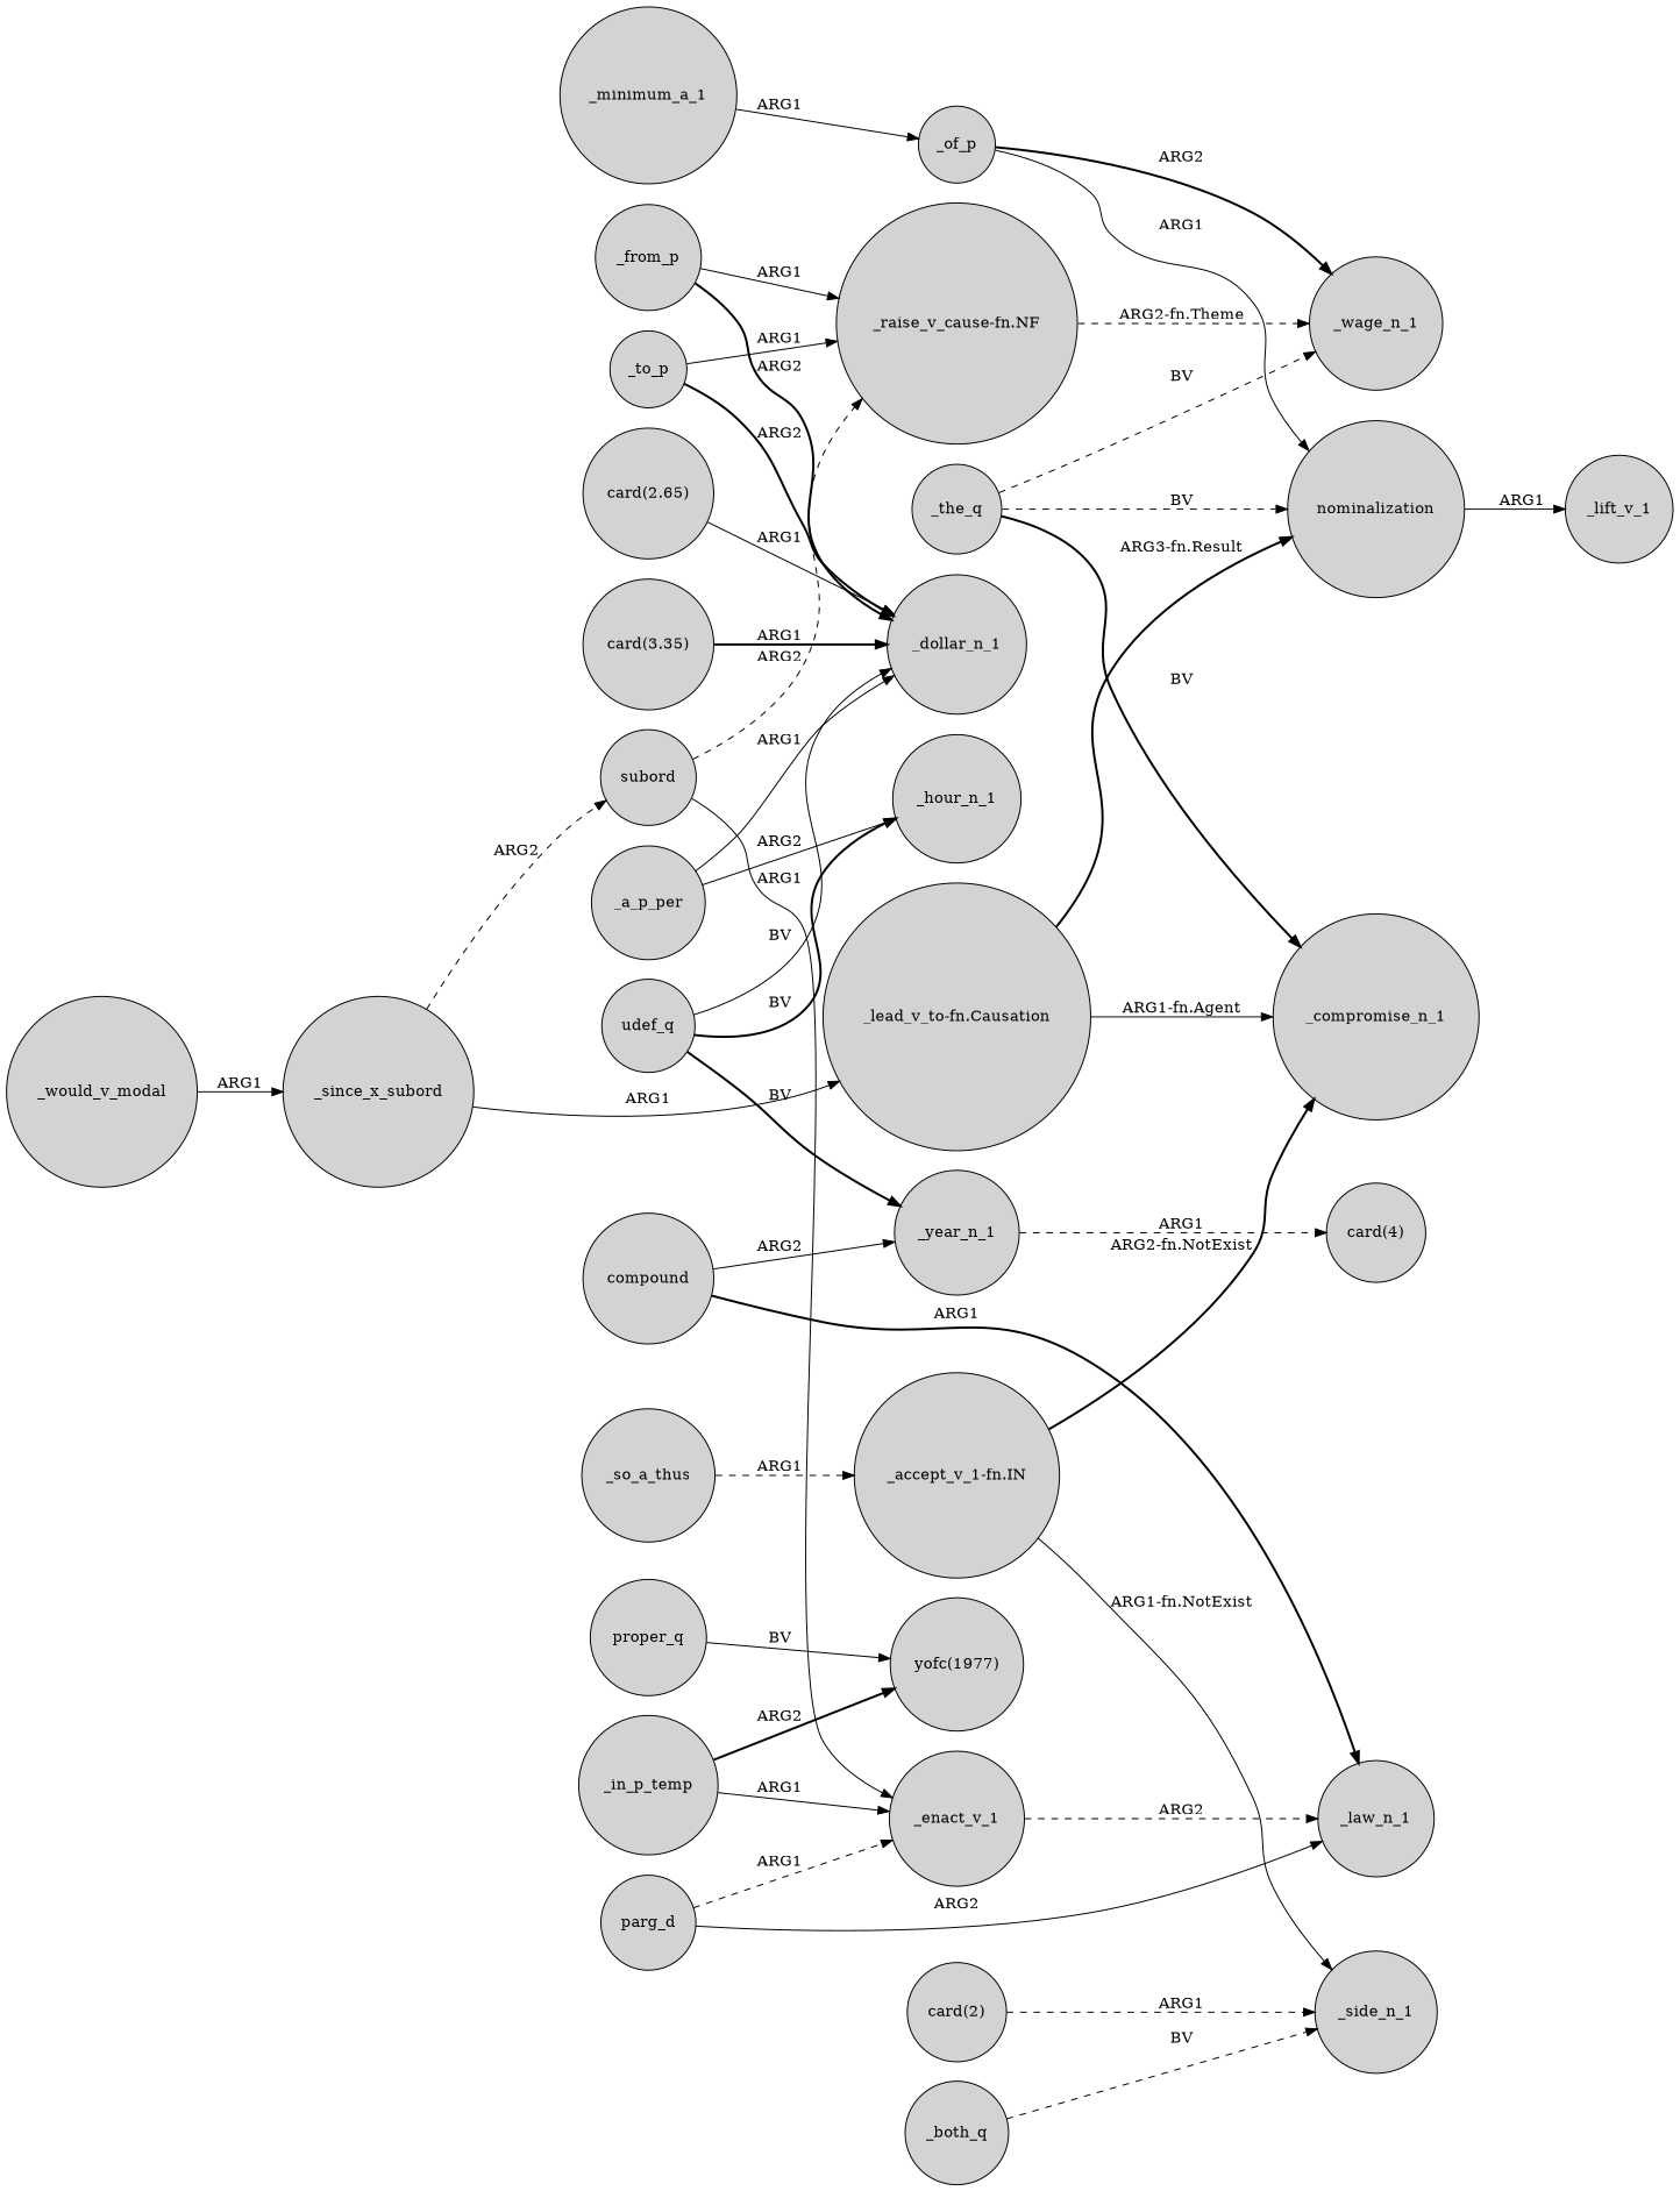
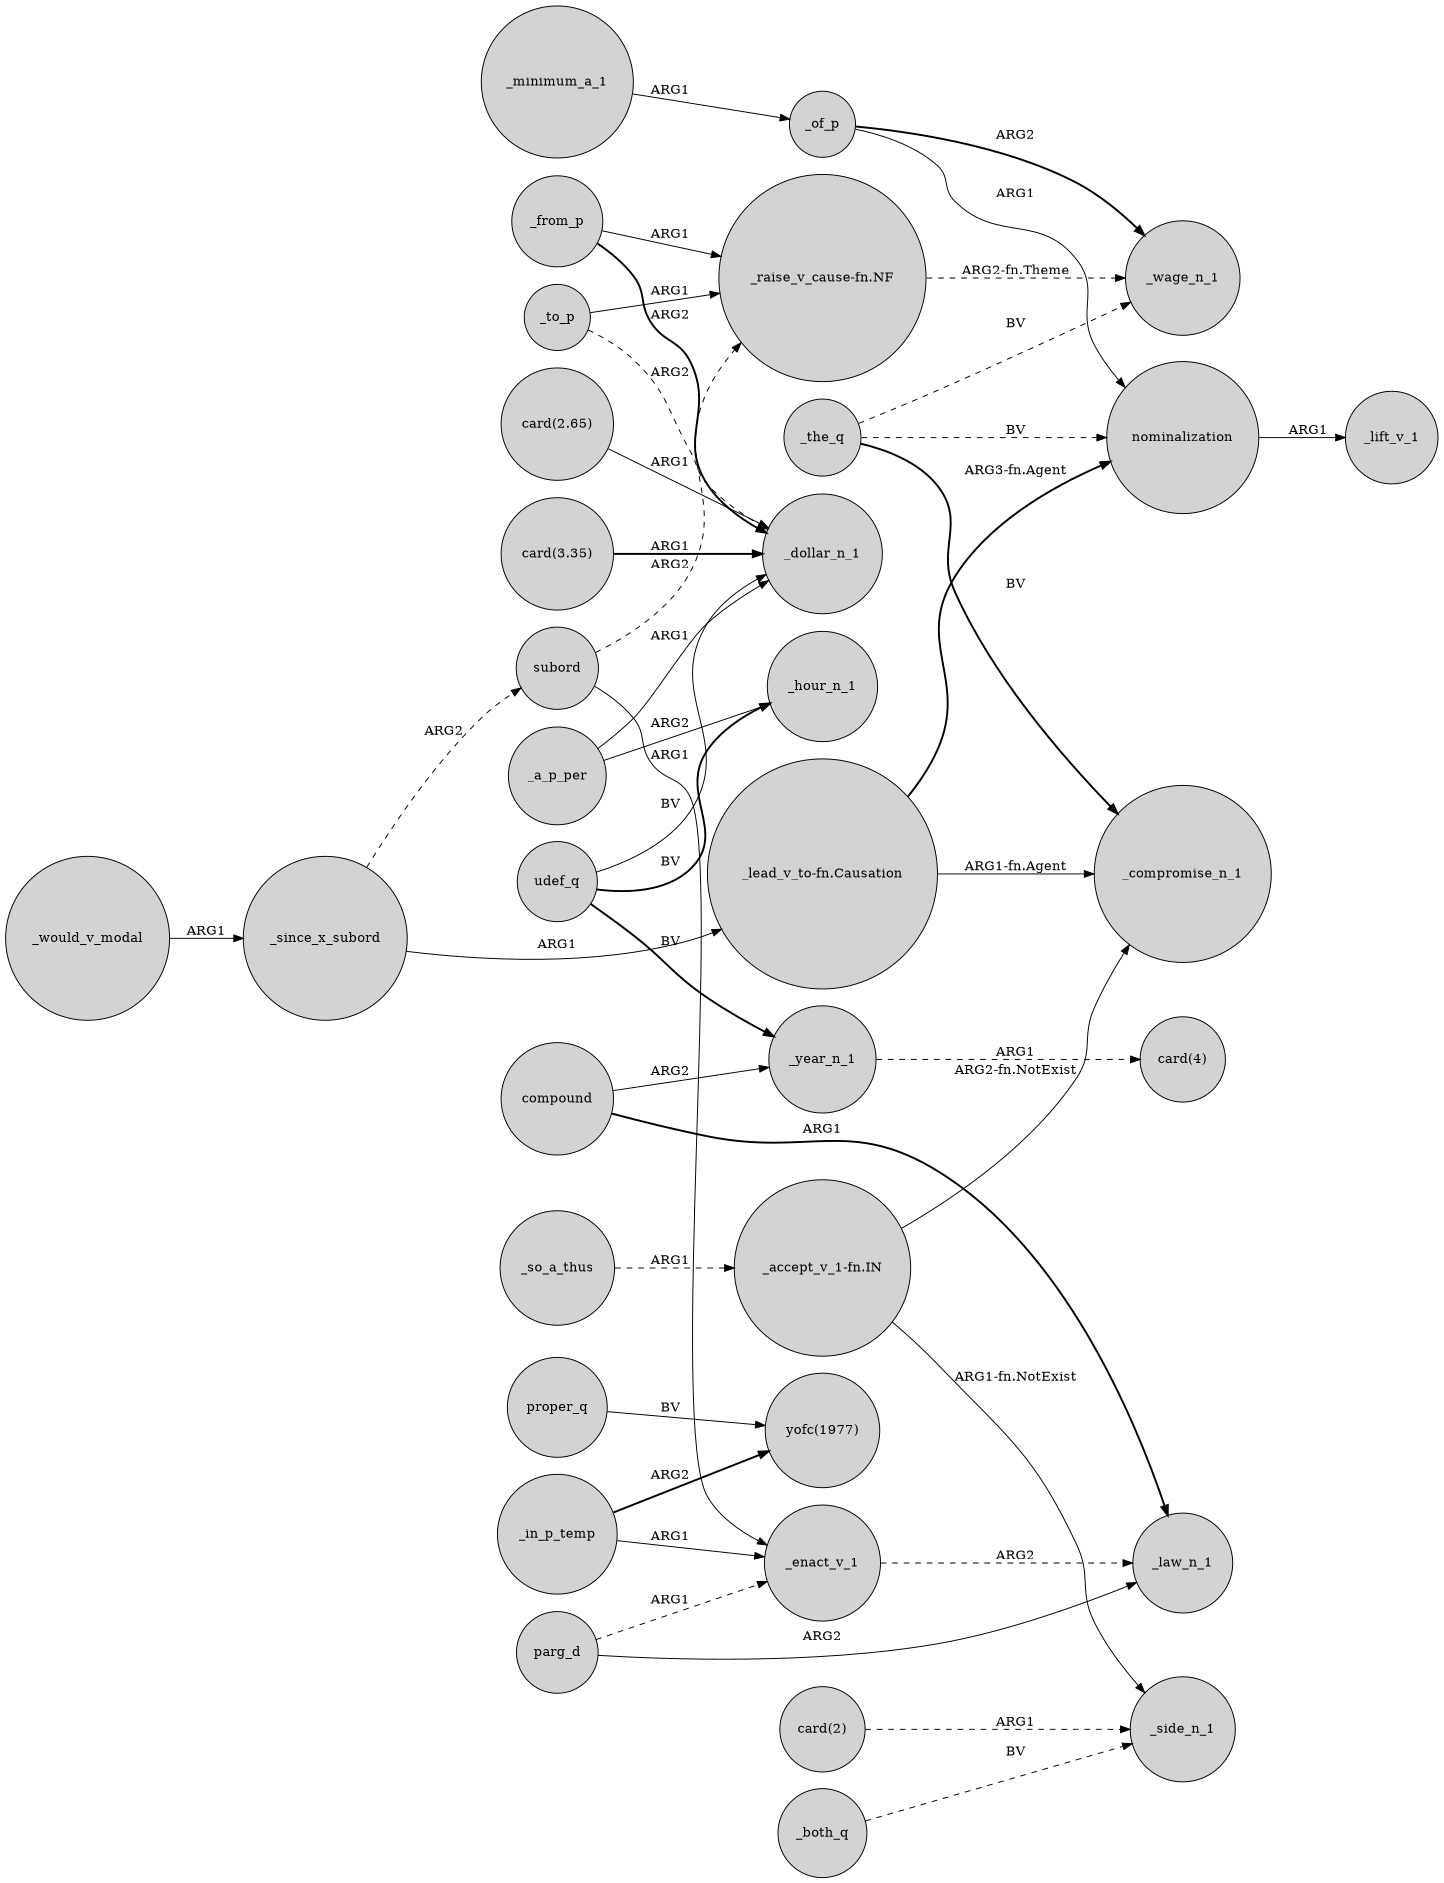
  digraph {
    rankdir=LR
    node [shape=circle style=filled]
    edge [style=solid]
    _the_q
    _wage_n_1
    _compromise_n_1
    nominalization
    _lift_v_1
    _both_q
    _side_n_1
    _to_p
    "_raise_v_cause-fn.NF"
    _dollar_n_1
    proper_q
    "yofc(1977)"
    _in_p_temp
    _enact_v_1
    _law_n_1
    udef_q
    _hour_n_1
    _year_n_1
    "card(4)"
    _minimum_a_1
    _of_p
    _would_v_modal
    _since_x_subord
    "_lead_v_to-fn.Causation"
    subord
    _so_a_thus
    "_accept_v_1-fn.IN"
    _a_p_per
    "card(3.35)"
    "card(2)"
    parg_d
    compound
    _from_p
    "card(2.65)"
    _the_q -> _wage_n_1 [label=BV style=dashed]
    _the_q -> _compromise_n_1 [label=BV style=bold]
    _the_q -> nominalization [label=BV style=dashed]
    nominalization -> _lift_v_1 [label=ARG1]
    _both_q -> _side_n_1 [label=BV style=dashed]
    _to_p -> "_raise_v_cause-fn.NF" [label=ARG1]
-   _to_p -> _dollar_n_1 [label=ARG2 style=bold]
+   _to_p -> _dollar_n_1 [label=ARG2 style=dashed]
    "_raise_v_cause-fn.NF" -> _wage_n_1 [label="ARG2-fn.Theme" style=dashed]
    proper_q -> "yofc(1977)" [label=BV]
    _in_p_temp -> "yofc(1977)" [label=ARG2 style=bold]
    _in_p_temp -> _enact_v_1 [label=ARG1]
    _enact_v_1 -> _law_n_1 [label=ARG2 style=dashed]
    udef_q -> _dollar_n_1 [label=BV]
    udef_q -> _hour_n_1 [label=BV style=bold]
    udef_q -> _year_n_1 [label=BV style=bold]
    _year_n_1 -> "card(4)" [label=ARG1 style=dashed]
    _minimum_a_1 -> _of_p [label=ARG1]
    _of_p -> _wage_n_1 [label=ARG2 style=bold]
    _of_p -> nominalization [label=ARG1]
    _would_v_modal -> _since_x_subord [label=ARG1]
    _since_x_subord -> "_lead_v_to-fn.Causation" [label=ARG1]
    _since_x_subord -> subord [label=ARG2 style=dashed]
    "_lead_v_to-fn.Causation" -> _compromise_n_1 [label="ARG1-fn.Agent"]
-   "_lead_v_to-fn.Causation" -> nominalization [label="ARG3-fn.Result" style=bold]
+   "_lead_v_to-fn.Causation" -> nominalization [label="ARG3-fn.Agent" style=bold]
    subord -> "_raise_v_cause-fn.NF" [label=ARG2 style=dashed]
    subord -> _enact_v_1 [label=ARG1]
    _so_a_thus -> "_accept_v_1-fn.IN" [label=ARG1 style=dashed]
-   "_accept_v_1-fn.IN" -> _compromise_n_1 [label="ARG2-fn.NotExist" style=bold]
+   "_accept_v_1-fn.IN" -> _compromise_n_1 [label="ARG2-fn.NotExist"]
    "_accept_v_1-fn.IN" -> _side_n_1 [label="ARG1-fn.NotExist"]
    _a_p_per -> _dollar_n_1 [label=ARG1]
    _a_p_per -> _hour_n_1 [label=ARG2]
    "card(3.35)" -> _dollar_n_1 [label=ARG1 style=bold]
    "card(2)" -> _side_n_1 [label=ARG1 style=dashed]
    parg_d -> _enact_v_1 [label=ARG1 style=dashed]
    parg_d -> _law_n_1 [label=ARG2]
    compound -> _law_n_1 [label=ARG1 style=bold]
    compound -> _year_n_1 [label=ARG2]
    _from_p -> "_raise_v_cause-fn.NF" [label=ARG1]
    _from_p -> _dollar_n_1 [label=ARG2 style=bold]
    "card(2.65)" -> _dollar_n_1 [label=ARG1]
  }
